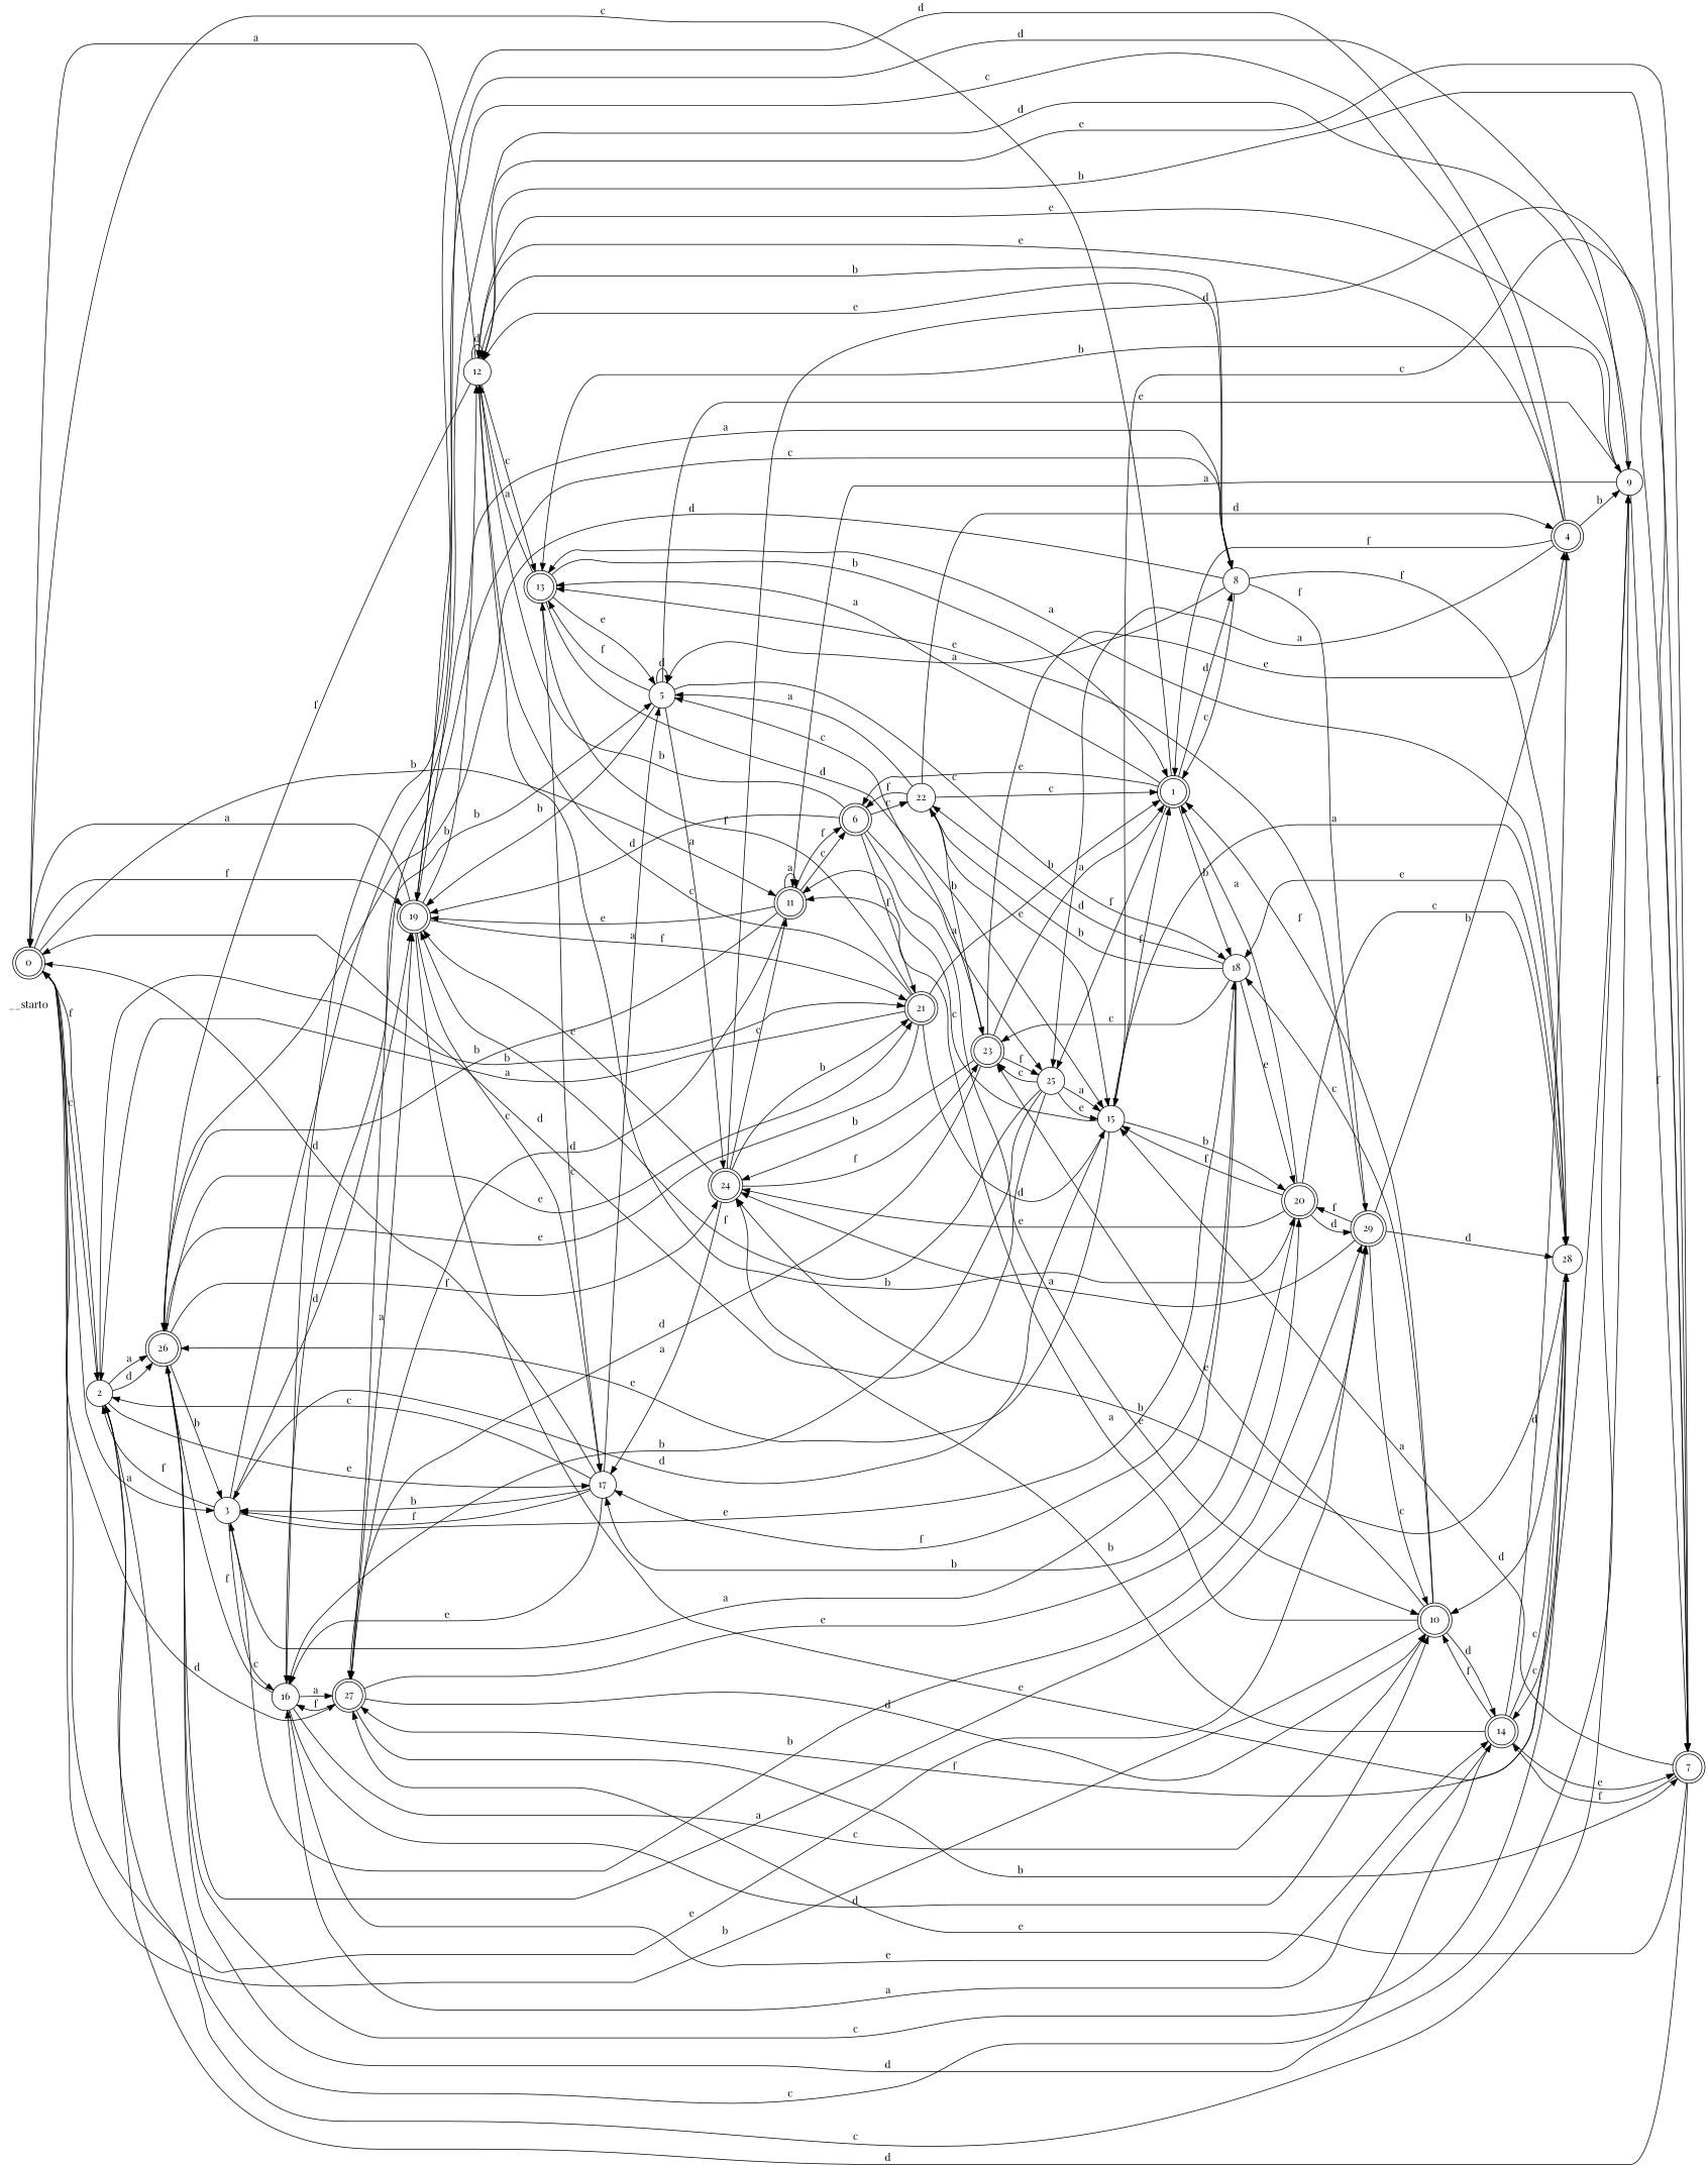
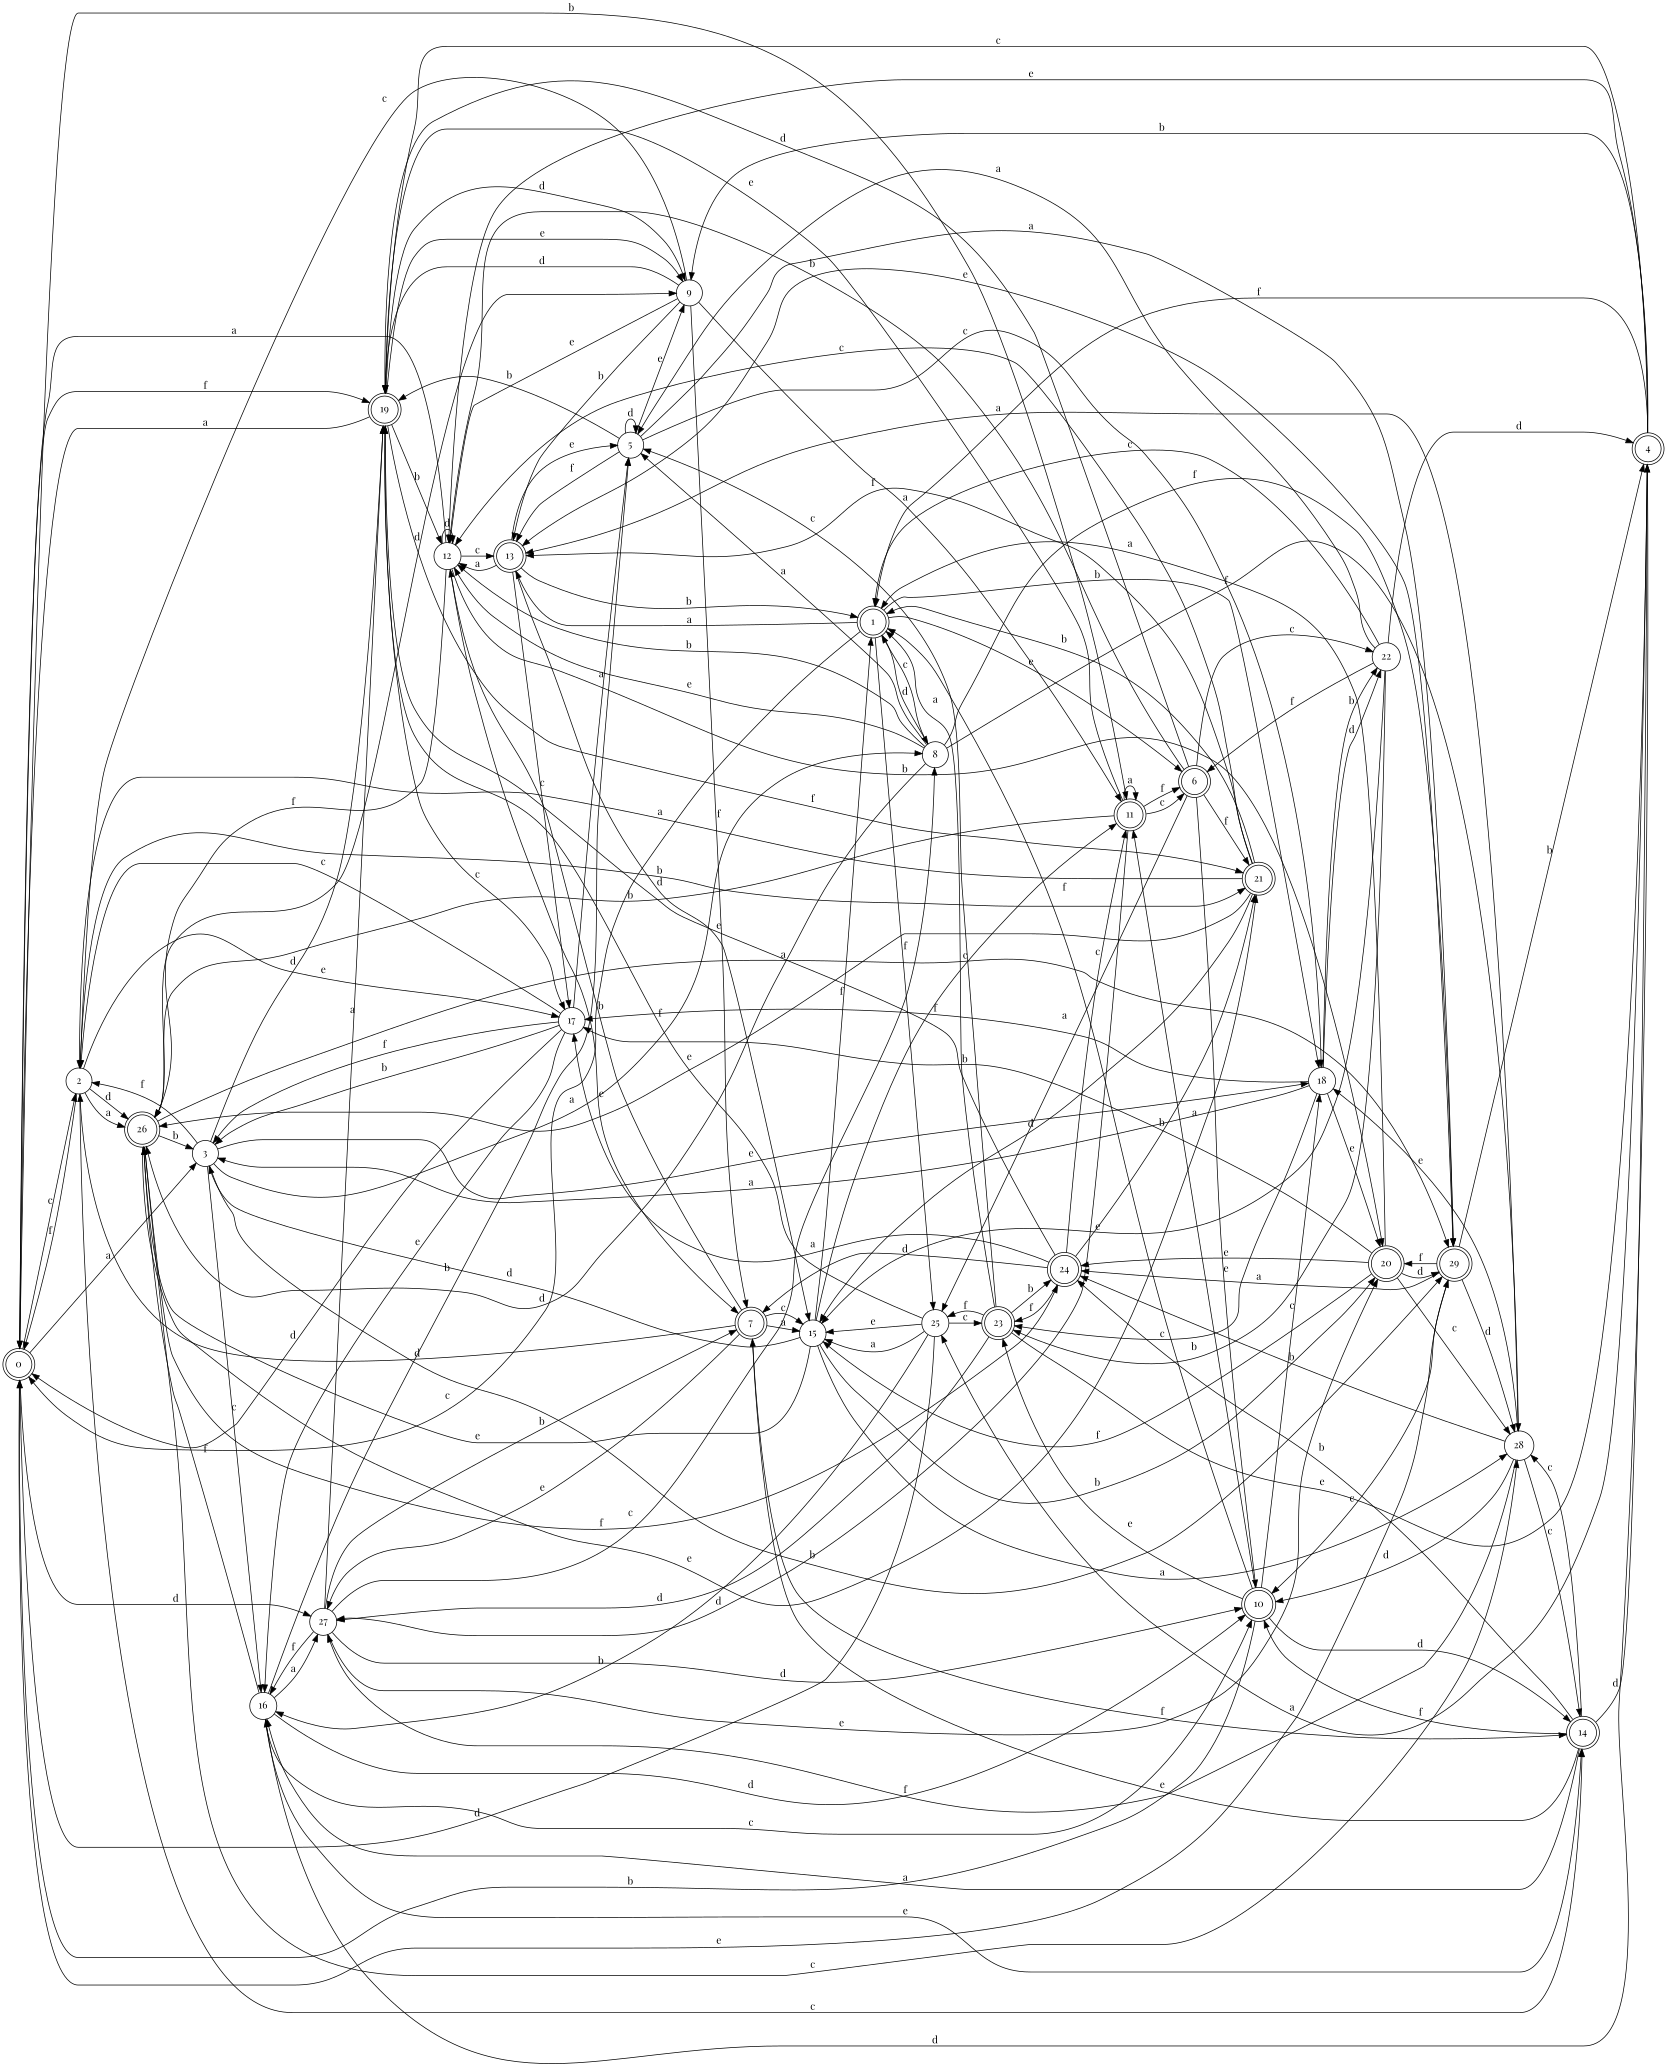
  digraph {
    fontname="Playfair Display"
    rankdir=LR
    node [fontname="Playfair Display" shape=doublecircle color=black fillcolor=white style="rounded,filled"]
    edge [fontname="Playfair Display"]
-   __start0 [shape=none color="" fillcolor="" style=""]
    n2 [label=0]
    n3 [label=2 shape=circle style=filled]
    n4 [label=3 shape=circle style=filled]
    n5 [label=11]
    n6 [label=19]
-   n7 [label=27]
+   n7 [label=27 shape=circle]
    n8 [label=29]
    n9 [label=14]
    n10 [label=17 shape=circle style=filled]
    n11 [label=21]
    n12 [label=26]
    n13 [label=8 shape=circle style=filled]
    n14 [label=18 shape=circle style=filled]
    n15 [label=16 shape=circle style=filled]
    n16 [label=6]
    n17 [label=9 shape=circle style=filled]
    n18 [label=12 shape=circle style=filled]
    n19 [label=10]
    n20 [label=7]
    n21 [label=20]
    n22 [label=13]
    n23 [label=4]
    n24 [label=24]
    n25 [label=28 shape=circle style=filled]
    n26 [label=1]
    n27 [label=25 shape=circle style=filled]
    n28 [label=22 shape=circle style=filled]
    n29 [label=5 shape=circle style=filled]
    n30 [label=15 shape=circle style=filled]
    n31 [label=23]
    n2 -> n3 [label=c]
    n2 -> n4 [label=a]
    n2 -> n5 [label=b]
    n2 -> n6 [label=f]
    n2 -> n7 [label=d]
    n2 -> n8 [label=e]
    n3 -> n2 [label=f]
    n3 -> n9 [label=c]
    n3 -> n10 [label=e]
    n3 -> n11 [label=b]
    n3 -> n12 [label=a]
    n3 -> n12 [label=d]
    n4 -> n3 [label=f]
    n4 -> n6 [label=d]
    n4 -> n8 [label=b]
    n4 -> n13 [label=a]
    n4 -> n14 [label=e]
    n4 -> n15 [label=c]
    n5 -> n5 [label=a]
    n5 -> n6 [label=e]
    n5 -> n7 [label=d]
    n5 -> n12 [label=b]
    n5 -> n16 [label=c]
    n5 -> n16 [label=f]
    n6 -> n2 [label=a]
    n6 -> n10 [label=c]
    n6 -> n11 [label=f]
    n6 -> n17 [label=d]
    n6 -> n17 [label=e]
    n6 -> n18 [label=b]
    n7 -> n6 [label=a]
    n7 -> n13 [label=c]
    n7 -> n15 [label=f]
    n7 -> n19 [label=d]
    n7 -> n20 [label=b]
    n7 -> n21 [label=e]
    n8 -> n19 [label=c]
    n8 -> n21 [label=f]
    n8 -> n22 [label=e]
    n8 -> n23 [label=b]
    n8 -> n24 [label=a]
    n8 -> n25 [label=d]
    n9 -> n15 [label=a]
    n9 -> n19 [label=f]
    n9 -> n20 [label=e]
    n9 -> n23 [label=d]
    n9 -> n24 [label=b]
    n9 -> n25 [label=c]
    n10 -> n2 [label=d]
    n10 -> n3 [label=c]
    n10 -> n4 [label=b]
    n10 -> n4 [label=f]
    n10 -> n15 [label=e]
    n10 -> n29 [label=a]
    n11 -> n3 [label=a]
    n11 -> n12 [label=e]
    n11 -> n18 [label=c]
    n11 -> n22 [label=f]
    n11 -> n26 [label=b]
    n11 -> n30 [label=d]
    n12 -> n4 [label=b]
    n12 -> n8 [label=a]
    n12 -> n11 [label=e]
    n12 -> n17 [label=d]
    n12 -> n24 [label=f]
    n12 -> n25 [label=c]
    n13 -> n8 [label=f]
    n13 -> n12 [label=d]
    n13 -> n18 [label=b]
    n13 -> n18 [label=e]
    n13 -> n25 [label=f]
    n13 -> n26 [label=c]
    n13 -> n29 [label=a]
    n14 -> n4 [label=a]
    n14 -> n10 [label=f]
    n14 -> n21 [label=e]
    n14 -> n28 [label=b]
    n14 -> n28 [label=d]
    n14 -> n31 [label=c]
    n15 -> n7 [label=a]
    n15 -> n9 [label=e]
    n15 -> n12 [label=f]
    n15 -> n19 [label=c]
    n15 -> n19 [label=d]
    n15 -> n29 [label=b]
    n16 -> n6 [label=d]
    n16 -> n11 [label=f]
    n16 -> n18 [label=b]
    n16 -> n19 [label=e]
    n16 -> n27 [label=a]
    n16 -> n28 [label=c]
    n17 -> n3 [label=c]
    n17 -> n5 [label=a]
    n17 -> n6 [label=d]
    n17 -> n18 [label=e]
    n17 -> n20 [label=f]
    n17 -> n22 [label=b]
    n18 -> n2 [label=a]
    n18 -> n12 [label=f]
    n18 -> n18 [label=d]
    n18 -> n20 [label=e]
    n18 -> n21 [label=b]
    n18 -> n22 [label=c]
    n19 -> n2 [label=b]
    n19 -> n5 [label=a]
    n19 -> n9 [label=d]
    n19 -> n14 [label=c]
    n19 -> n26 [label=f]
    n19 -> n31 [label=e]
    n20 -> n3 [label=d]
    n20 -> n7 [label=e]
    n20 -> n9 [label=f]
    n20 -> n18 [label=b]
    n20 -> n30 [label=a]
    n20 -> n30 [label=c]
    n21 -> n8 [label=d]
    n21 -> n10 [label=b]
    n21 -> n24 [label=e]
    n21 -> n25 [label=c]
    n21 -> n26 [label=a]
    n21 -> n30 [label=f]
    n22 -> n10 [label=c]
    n22 -> n18 [label=a]
    n22 -> n26 [label=b]
    n22 -> n29 [label=e]
    n22 -> n30 [label=d]
    n23 -> n6 [label=c]
    n23 -> n15 [label=d]
    n23 -> n17 [label=b]
    n23 -> n18 [label=e]
    n23 -> n26 [label=f]
    n23 -> n27 [label=a]
    n24 -> n5 [label=c]
    n24 -> n6 [label=e]
    n24 -> n10 [label=a]
    n24 -> n11 [label=b]
    n24 -> n20 [label=d]
    n24 -> n31 [label=f]
    n25 -> n7 [label=f]
    n25 -> n9 [label=c]
    n25 -> n14 [label=e]
    n25 -> n19 [label=d]
    n25 -> n22 [label=a]
    n25 -> n24 [label=b]
    n26 -> n2 [label=c]
    n26 -> n13 [label=d]
    n26 -> n14 [label=b]
    n26 -> n16 [label=e]
    n26 -> n22 [label=a]
    n26 -> n27 [label=f]
    n27 -> n2 [label=d]
    n27 -> n6 [label=f]
    n27 -> n15 [label=b]
    n27 -> n30 [label=a]
    n27 -> n30 [label=e]
    n27 -> n31 [label=c]
    n28 -> n16 [label=f]
    n28 -> n23 [label=d]
    n28 -> n26 [label=c]
    n28 -> n29 [label=a]
    n28 -> n30 [label=e]
    n28 -> n31 [label=b]
    n29 -> n6 [label=b]
-   n29 -> n24 [label=a]
+   n29 -> n8 [label=a]
    n29 -> n14 [label=c]
    n29 -> n17 [label=e]
    n29 -> n22 [label=f]
    n29 -> n29 [label=d]
    n30 -> n4 [label=d]
    n30 -> n5 [label=c]
    n30 -> n12 [label=e]
    n30 -> n21 [label=b]
    n30 -> n25 [label=a]
    n30 -> n26 [label=f]
    n31 -> n7 [label=d]
    n31 -> n23 [label=e]
    n31 -> n24 [label=b]
    n31 -> n26 [label=a]
    n31 -> n27 [label=f]
    n31 -> n29 [label=c]
  }
